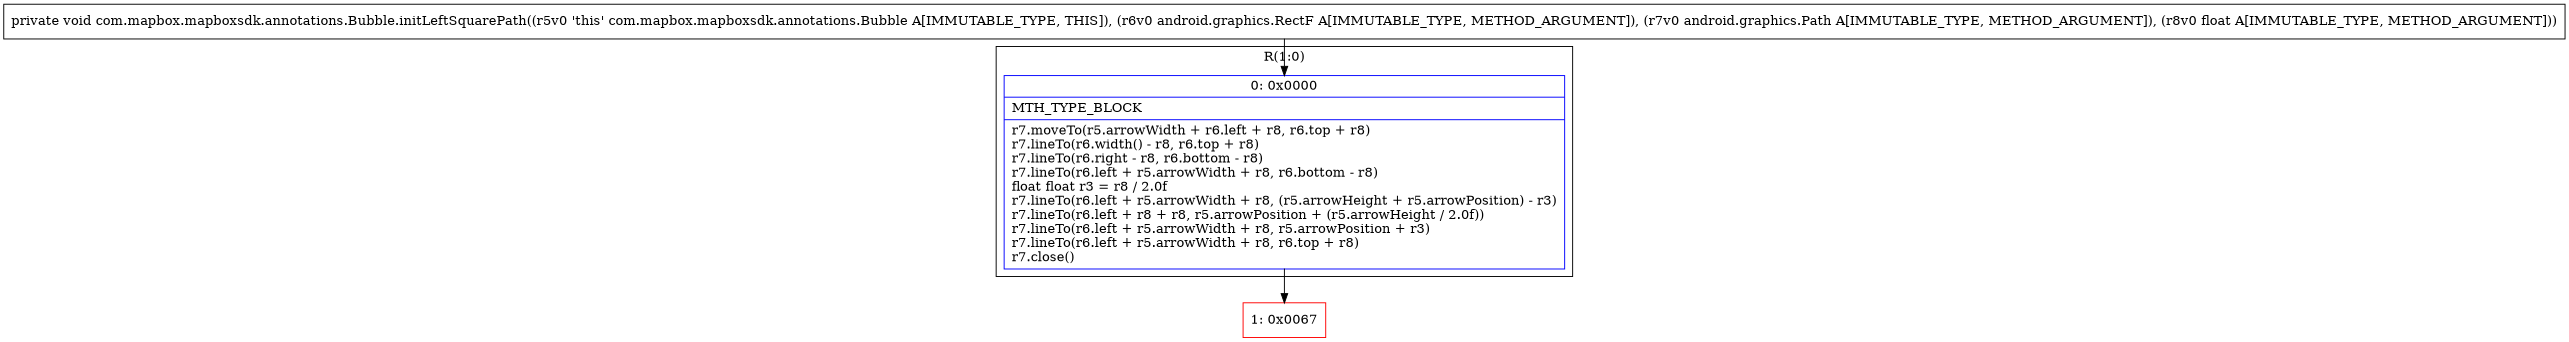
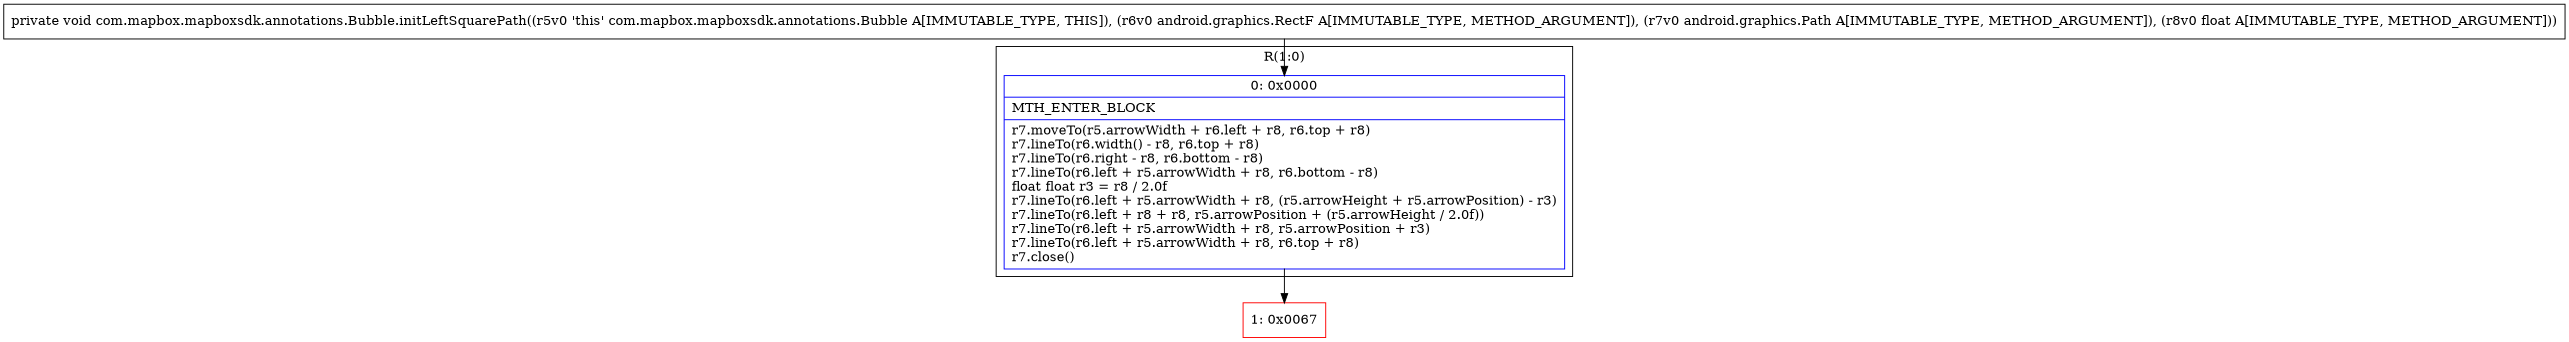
  digraph {
    node [shape=record]
-   n1 [color=blue label="{0\:\ 0x0000|MTH_TYPE_BLOCK\l|r7.moveTo(r5.arrowWidth + r6.left + r8, r6.top + r8)\lr7.lineTo(r6.width() \- r8, r6.top + r8)\lr7.lineTo(r6.right \- r8, r6.bottom \- r8)\lr7.lineTo(r6.left + r5.arrowWidth + r8, r6.bottom \- r8)\lfloat float r3 = r8 \/ 2.0f\lr7.lineTo(r6.left + r5.arrowWidth + r8, (r5.arrowHeight + r5.arrowPosition) \- r3)\lr7.lineTo(r6.left + r8 + r8, r5.arrowPosition + (r5.arrowHeight \/ 2.0f))\lr7.lineTo(r6.left + r5.arrowWidth + r8, r5.arrowPosition + r3)\lr7.lineTo(r6.left + r5.arrowWidth + r8, r6.top + r8)\lr7.close()\l}"]
+   n1 [color=blue label="{0\:\ 0x0000|MTH_ENTER_BLOCK\l|r7.moveTo(r5.arrowWidth + r6.left + r8, r6.top + r8)\lr7.lineTo(r6.width() \- r8, r6.top + r8)\lr7.lineTo(r6.right \- r8, r6.bottom \- r8)\lr7.lineTo(r6.left + r5.arrowWidth + r8, r6.bottom \- r8)\lfloat float r3 = r8 \/ 2.0f\lr7.lineTo(r6.left + r5.arrowWidth + r8, (r5.arrowHeight + r5.arrowPosition) \- r3)\lr7.lineTo(r6.left + r8 + r8, r5.arrowPosition + (r5.arrowHeight \/ 2.0f))\lr7.lineTo(r6.left + r5.arrowWidth + r8, r5.arrowPosition + r3)\lr7.lineTo(r6.left + r5.arrowWidth + r8, r6.top + r8)\lr7.close()\l}"]
    n2 [color=red label="{1\:\ 0x0067}"]
    n3 [label="{private void com.mapbox.mapboxsdk.annotations.Bubble.initLeftSquarePath((r5v0 'this' com.mapbox.mapboxsdk.annotations.Bubble A[IMMUTABLE_TYPE, THIS]), (r6v0 android.graphics.RectF A[IMMUTABLE_TYPE, METHOD_ARGUMENT]), (r7v0 android.graphics.Path A[IMMUTABLE_TYPE, METHOD_ARGUMENT]), (r8v0 float A[IMMUTABLE_TYPE, METHOD_ARGUMENT])) }"]
    subgraph cluster_1 {
      label="R(1:0)"
      n1
    }
    n1 -> n2
    n3 -> n1
  }
